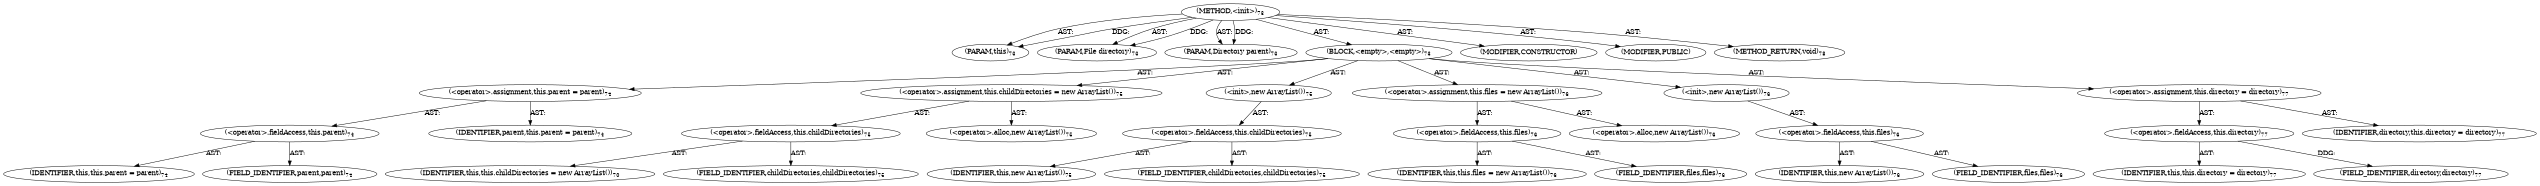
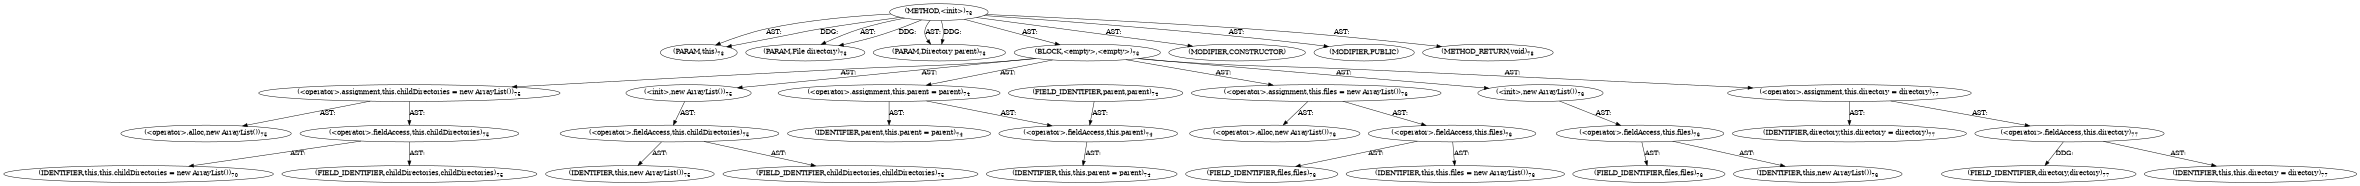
  digraph {
    n1 [label=<(METHOD,&lt;init&gt;)<SUB>73</SUB>>]
    n2 [label=<(PARAM,this)<SUB>73</SUB>>]
    n3 [label=<(PARAM,File directory)<SUB>73</SUB>>]
    n4 [label=<(PARAM,Directory parent)<SUB>73</SUB>>]
    n5 [label=<(BLOCK,&lt;empty&gt;,&lt;empty&gt;)<SUB>73</SUB>>]
    n6 [label=<(MODIFIER,CONSTRUCTOR)>]
    n7 [label=<(MODIFIER,PUBLIC)>]
    n8 [label=<(METHOD_RETURN,void)<SUB>78</SUB>>]
    n9 [label=<(&lt;operator&gt;.assignment,this.parent = parent)<SUB>74</SUB>>]
    n10 [label=<(&lt;operator&gt;.assignment,this.childDirectories = new ArrayList())<SUB>75</SUB>>]
    n11 [label=<(&lt;init&gt;,new ArrayList())<SUB>75</SUB>>]
    n12 [label=<(&lt;operator&gt;.assignment,this.files = new ArrayList())<SUB>76</SUB>>]
    n13 [label=<(&lt;init&gt;,new ArrayList())<SUB>76</SUB>>]
    n14 [label=<(&lt;operator&gt;.assignment,this.directory = directory)<SUB>77</SUB>>]
    n15 [label=<(&lt;operator&gt;.fieldAccess,this.parent)<SUB>74</SUB>>]
    n16 [label=<(IDENTIFIER,parent,this.parent = parent)<SUB>74</SUB>>]
    n17 [label=<(&lt;operator&gt;.fieldAccess,this.childDirectories)<SUB>75</SUB>>]
    n18 [label=<(&lt;operator&gt;.alloc,new ArrayList())<SUB>75</SUB>>]
    n19 [label=<(&lt;operator&gt;.fieldAccess,this.childDirectories)<SUB>75</SUB>>]
    n20 [label=<(&lt;operator&gt;.fieldAccess,this.files)<SUB>76</SUB>>]
    n21 [label=<(&lt;operator&gt;.alloc,new ArrayList())<SUB>76</SUB>>]
    n22 [label=<(&lt;operator&gt;.fieldAccess,this.files)<SUB>76</SUB>>]
    n23 [label=<(&lt;operator&gt;.fieldAccess,this.directory)<SUB>77</SUB>>]
    n24 [label=<(IDENTIFIER,directory,this.directory = directory)<SUB>77</SUB>>]
    n25 [label=<(IDENTIFIER,this,this.parent = parent)<SUB>74</SUB>>]
    n26 [label=<(FIELD_IDENTIFIER,parent,parent)<SUB>74</SUB>>]
    n27 [label=<(IDENTIFIER,this,this.childDirectories = new ArrayList())<SUB>70</SUB>>]
    n28 [label=<(FIELD_IDENTIFIER,childDirectories,childDirectories)<SUB>75</SUB>>]
    n29 [label=<(IDENTIFIER,this,new ArrayList())<SUB>75</SUB>>]
    n30 [label=<(FIELD_IDENTIFIER,childDirectories,childDirectories)<SUB>75</SUB>>]
    n31 [label=<(IDENTIFIER,this,this.files = new ArrayList())<SUB>76</SUB>>]
    n32 [label=<(FIELD_IDENTIFIER,files,files)<SUB>76</SUB>>]
    n33 [label=<(IDENTIFIER,this,new ArrayList())<SUB>76</SUB>>]
    n34 [label=<(FIELD_IDENTIFIER,files,files)<SUB>76</SUB>>]
    n35 [label=<(IDENTIFIER,this,this.directory = directory)<SUB>77</SUB>>]
    n36 [label=<(FIELD_IDENTIFIER,directory,directory)<SUB>77</SUB>>]
    n1 -> n2 [label="AST: "]
    n1 -> n2 [label="DDG: "]
    n1 -> n3 [label="AST: "]
    n1 -> n3 [label="DDG: "]
    n1 -> n4 [label="AST: "]
    n1 -> n4 [label="DDG: "]
    n1 -> n5 [label="AST: "]
    n1 -> n6 [label="AST: "]
    n1 -> n7 [label="AST: "]
    n1 -> n8 [label="AST: "]
    n5 -> n9 [label="AST: "]
    n5 -> n10 [label="AST: "]
    n5 -> n11 [label="AST: "]
    n5 -> n12 [label="AST: "]
    n5 -> n13 [label="AST: "]
    n5 -> n14 [label="AST: "]
    n9 -> n15 [label="AST: "]
    n9 -> n16 [label="AST: "]
    n10 -> n17 [label="AST: "]
    n10 -> n18 [label="AST: "]
    n11 -> n19 [label="AST: "]
    n12 -> n20 [label="AST: "]
    n12 -> n21 [label="AST: "]
    n13 -> n22 [label="AST: "]
    n14 -> n23 [label="AST: "]
    n14 -> n24 [label="AST: "]
    n15 -> n25 [label="AST: "]
-   n15 -> n26 [label="AST: "]
+   n26 -> n15 [label="AST: "]
    n17 -> n27 [label="AST: "]
    n17 -> n28 [label="AST: "]
    n19 -> n29 [label="AST: "]
    n19 -> n30 [label="AST: "]
    n20 -> n31 [label="AST: "]
    n20 -> n32 [label="AST: "]
    n22 -> n33 [label="AST: "]
    n22 -> n34 [label="AST: "]
    n23 -> n35 [label="AST: "]
    n23 -> n36 [label="DDG: "]
  }
